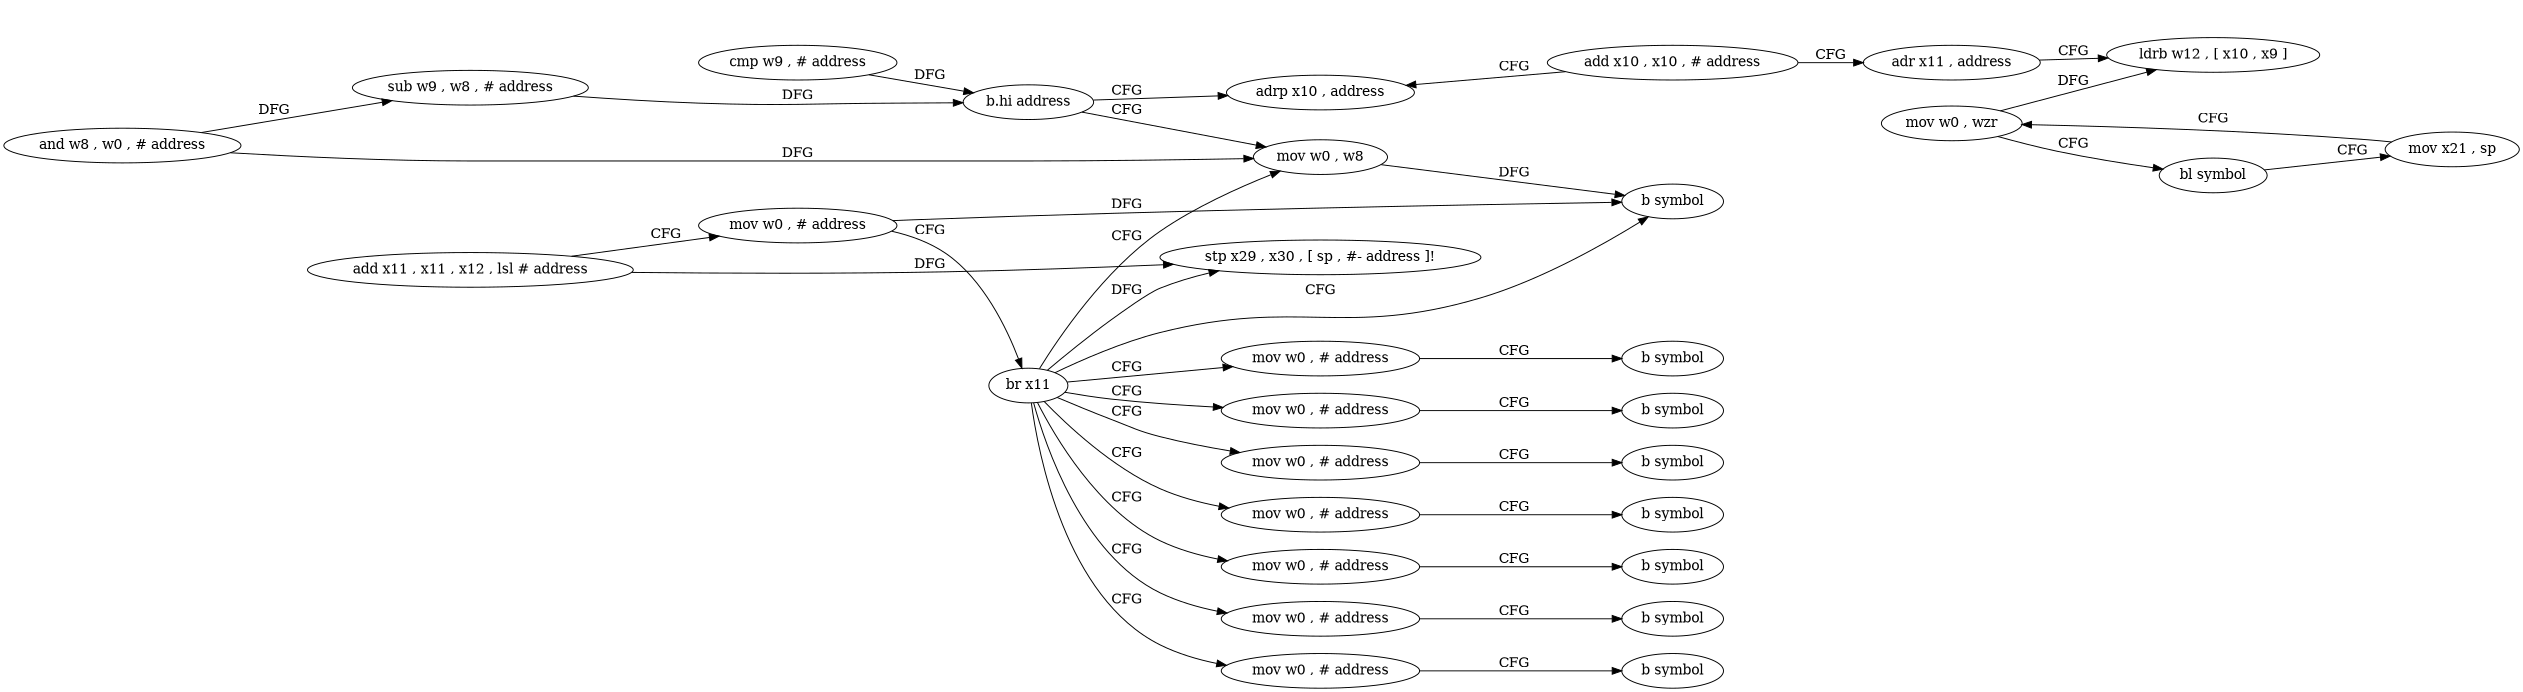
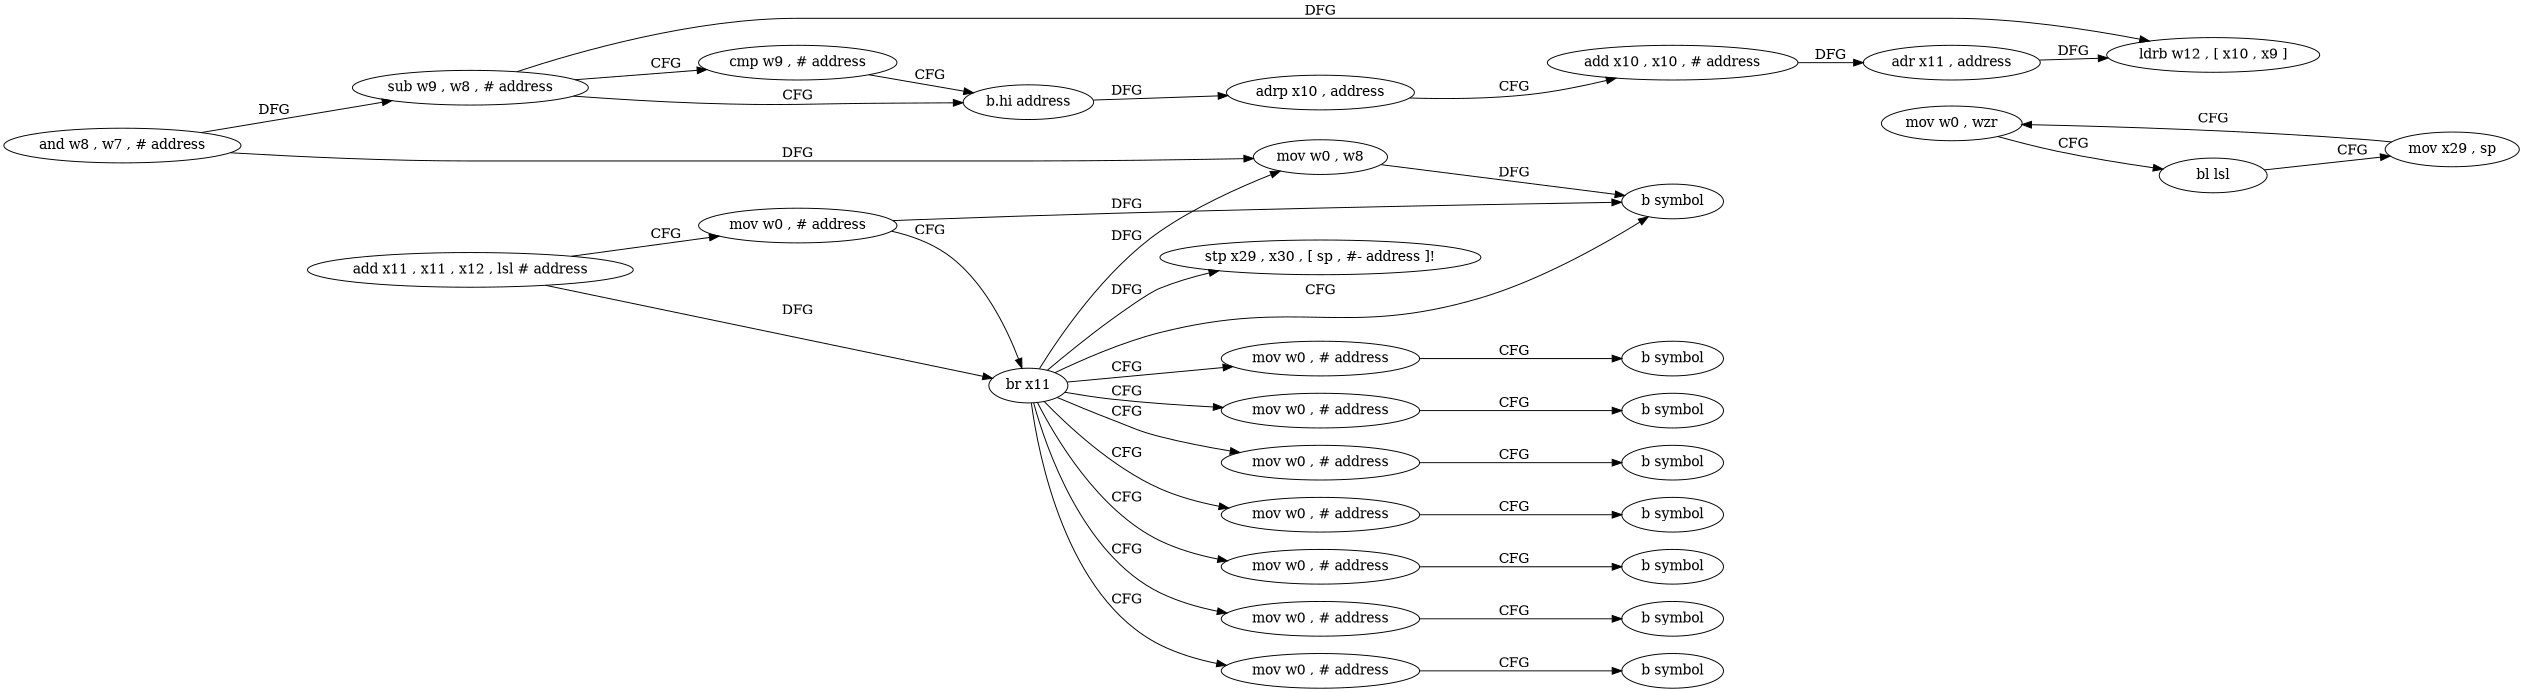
  digraph {
    rankdir=LR
-   n1 [label="and w8 , w0 , # address"]
+   n1 [label="and w8 , w7 , # address"]
    n2 [label="sub w9 , w8 , # address"]
    n3 [label="mov w0 , w8"]
    n4 [label="cmp w9 , # address"]
    n5 [label="b.hi address"]
    n6 [label="ldrb w12 , [ x10 , x9 ]"]
    n7 [label="b symbol"]
    n8 [label="adrp x10 , address"]
    n9 [label="add x10 , x10 , # address"]
    n10 [label="adr x11 , address"]
    n11 [label="add x11 , x11 , x12 , lsl # address"]
    n12 [label="mov w0 , # address"]
    n13 [label="br x11"]
    n14 [label="mov w0 , # address"]
    n15 [label="mov w0 , # address"]
    n16 [label="mov w0 , # address"]
    n17 [label="mov w0 , # address"]
    n18 [label="mov w0 , # address"]
    n19 [label="mov w0 , # address"]
    n20 [label="mov w0 , # address"]
    n21 [label="stp x29 , x30 , [ sp , #- address ]!"]
    n22 [label="b symbol"]
    n23 [label="b symbol"]
    n24 [label="b symbol"]
    n25 [label="b symbol"]
    n26 [label="b symbol"]
    n27 [label="b symbol"]
    n28 [label="b symbol"]
-   n29 [label="mov x21 , sp"]
+   n29 [label="mov x29 , sp"]
    n30 [label="mov w0 , wzr"]
-   n31 [label="bl symbol"]
+   n31 [label="bl lsl"]
    n1 -> n2 [label=DFG]
    n1 -> n3 [label=DFG]
-   n2 -> n5 [label=DFG]
-   n30 -> n6 [label=DFG]
+   n2 -> n4 [label=CFG]
+   n2 -> n5 [label=CFG]
+   n2 -> n6 [label=DFG]
    n3 -> n7 [label=DFG]
-   n4 -> n5 [label=DFG]
-   n5 -> n3 [label=CFG]
-   n5 -> n8 [label=CFG]
-   n9 -> n8 [label=CFG]
-   n9 -> n10 [label=CFG]
-   n10 -> n6 [label=CFG]
+   n4 -> n5 [label=CFG]
+   n5 -> n8 [label=DFG]
+   n8 -> n9 [label=CFG]
+   n9 -> n10 [label=DFG]
+   n10 -> n6 [label=DFG]
    n11 -> n12 [label=CFG]
-   n11 -> n21 [label=DFG]
+   n11 -> n13 [label=DFG]
    n12 -> n7 [label=DFG]
    n12 -> n13 [label=CFG]
-   n13 -> n3 [label=CFG]
+   n13 -> n3 [label=DFG]
    n13 -> n7 [label=CFG]
    n13 -> n14 [label=CFG]
    n13 -> n15 [label=CFG]
    n13 -> n16 [label=CFG]
    n13 -> n17 [label=CFG]
    n13 -> n18 [label=CFG]
    n13 -> n19 [label=CFG]
    n13 -> n20 [label=CFG]
    n13 -> n21 [label=DFG]
    n14 -> n22 [label=CFG]
    n15 -> n23 [label=CFG]
    n16 -> n24 [label=CFG]
    n17 -> n25 [label=CFG]
    n18 -> n26 [label=CFG]
    n19 -> n27 [label=CFG]
    n20 -> n28 [label=CFG]
    n29 -> n30 [label=CFG]
    n30 -> n31 [label=CFG]
    n31 -> n29 [label=CFG]
  }
